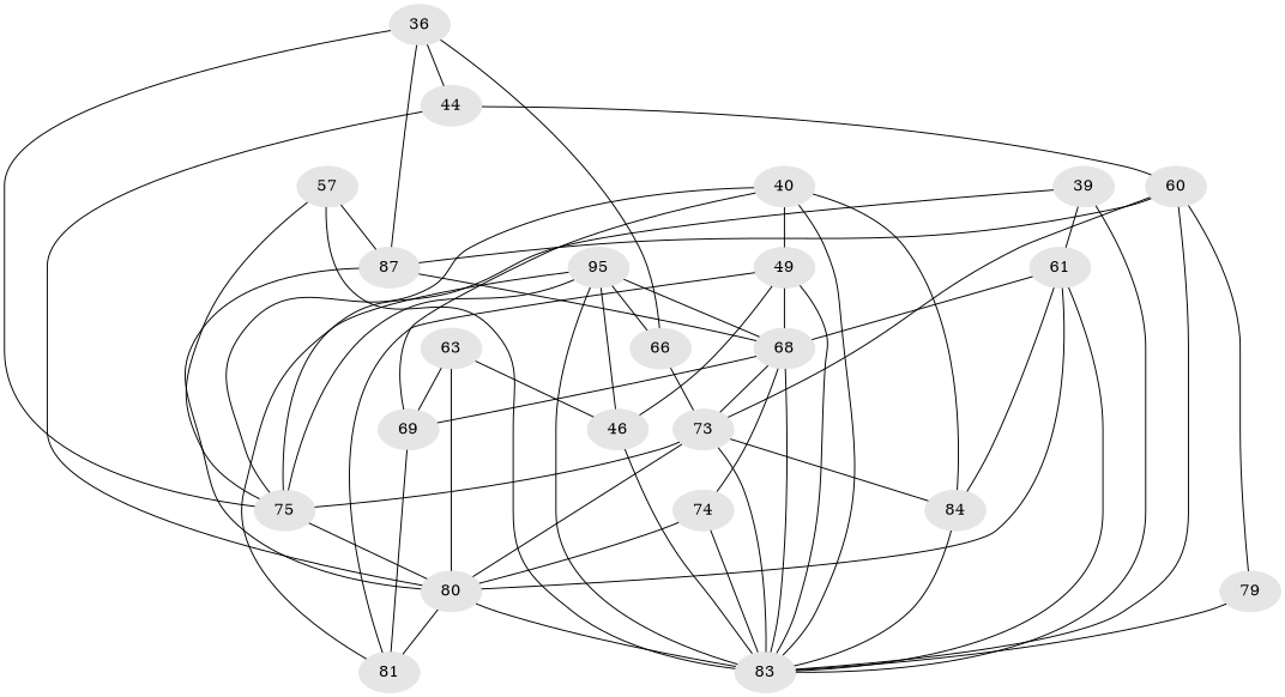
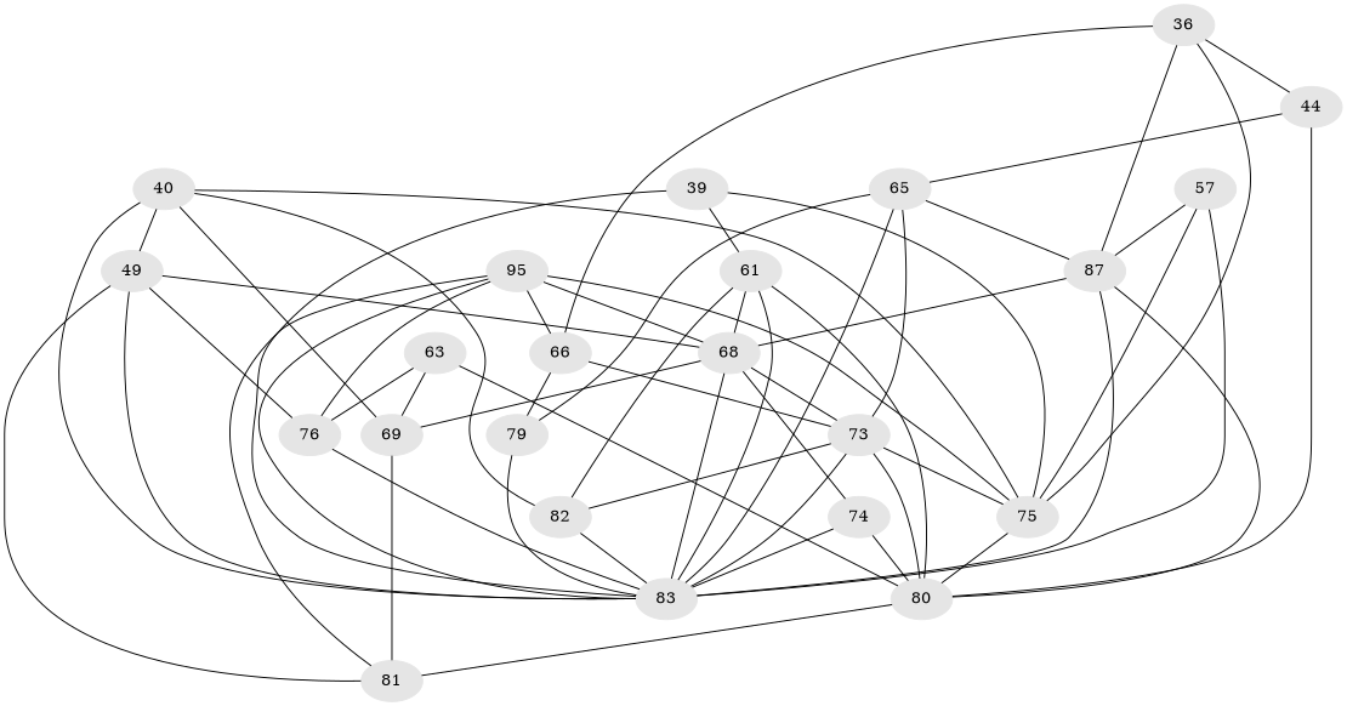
  graph {
    node [color=gray90 style=filled]
    n1 [label=39 super="+4"]
    75 [super="+30+62+31"]
    83 [super="+64+70+77"]
    61 [super="+23"]
    73 [super="+13+14+46+72"]
-   82 [super="+52" label=84]
+   82 [super="+52"]
    80 [super="+3+21+26+78"]
    36
    44
    66 [super="+9"]
    n11 [label=87 super="+48"]
-   65 [super="+2" label=60]
+   65 [super="+2"]
    79 [super="+29"]
    68 [super="+41+45"]
    40 [super="+32"]
    49 [super="+43"]
    69 [super="+53"]
-   76 [label=46]
+   76
    81 [super="+5+19"]
    74
    n21 [label=95 super="+33+54"]
    57 [super="+34"]
    63
    n1 -- 75
    n1 -- 83 [weight=2]
    n1 -- 61
    75 -- 80 [weight=2]
    61 -- 83
    61 -- 82
    61 -- 80 [weight=2]
    61 -- 68
    73 -- 75
    73 -- 83 [weight=4]
    73 -- 82 [weight=2]
    73 -- 80 [weight=5]
    82 -- 83 [weight=2]
-   80 -- 83 [weight=3]
+   n11 -- 83 [weight=3]
    80 -- 81 [weight=3]
    36 -- 75
    36 -- 44
    36 -- 66
    36 -- n11
    44 -- 80 [weight=2]
    44 -- 65
    66 -- 73 [weight=2]
+   66 -- 79 [weight=2]
    n11 -- 80 [weight=2]
    n11 -- 68 [weight=3]
    65 -- 83
    65 -- 73
    65 -- n11
    65 -- 79 [weight=2]
    79 -- 83 [weight=2]
    68 -- 83
    68 -- 73 [weight=3]
    68 -- 69 [weight=2]
    68 -- 74 [weight=2]
    40 -- 75
    40 -- 83
    40 -- 82
    40 -- 49 [weight=2]
    40 -- 69
    49 -- 83 [weight=2]
    49 -- 68 [weight=3]
    49 -- 76
    49 -- 81 [weight=2]
    69 -- 81 [weight=2]
    76 -- 83
    74 -- 83
    74 -- 80
    n21 -- 75 [weight=5]
    n21 -- 83 [weight=3]
    n21 -- 66
    n21 -- 68
    n21 -- 76
    n21 -- 81
    57 -- 75
    57 -- 83 [weight=4]
    57 -- n11
    63 -- 80 [weight=2]
    63 -- 69
    63 -- 76
  }
